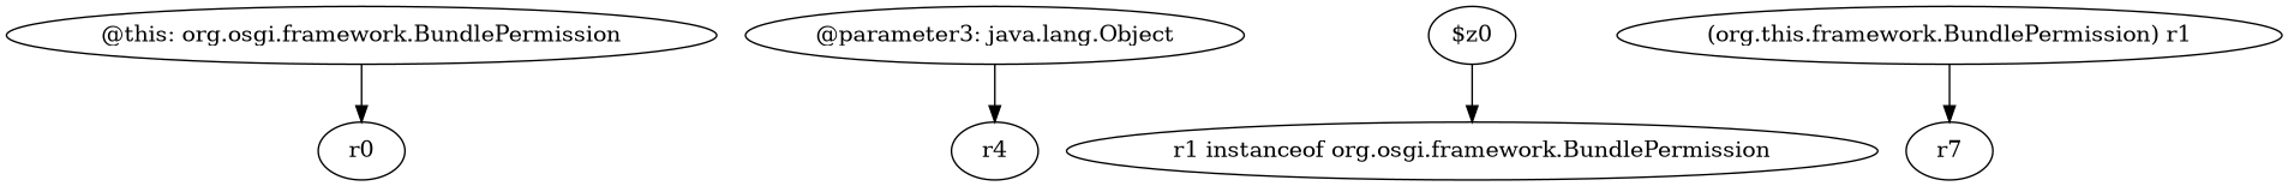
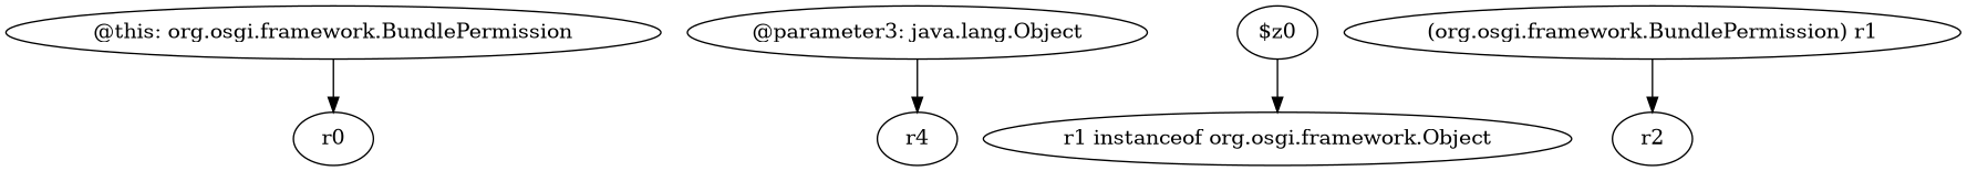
  digraph {
    n1 [label="@this: org.osgi.framework.BundlePermission"]
    n2 [label=r0]
    n3 [label="@parameter3: java.lang.Object"]
    n4 [label=r4]
-   n5 [label="r1 instanceof org.osgi.framework.BundlePermission"]
+   n5 [label="r1 instanceof org.osgi.framework.Object"]
    n6 [label="$z0"]
-   n7 [label="(org.this.framework.BundlePermission) r1"]
-   n8 [label=r7]
+   n7 [label="(org.osgi.framework.BundlePermission) r1"]
+   n8 [label=r2]
    n1 -> n2
    n3 -> n4
    n6 -> n5
    n7 -> n8
  }
